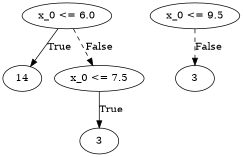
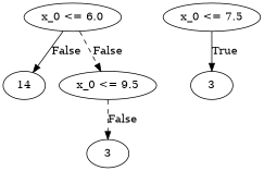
  digraph {
    n1 [label="x_0 <= 6.0"]
    n2 [label=14]
    n3 [label="x_0 <= 9.5"]
    n4 [label=3]
    n5 [label="x_0 <= 7.5"]
    n6 [label=3]
-   n1 -> n2 [label=True]
-   n1 -> n5 [label=False style=dashed]
+   n1 -> n2 [label=False]
+   n1 -> n3 [label=False style=dashed]
    n3 -> n4 [label=False style=dashed]
    n5 -> n6 [label=True]
  }
